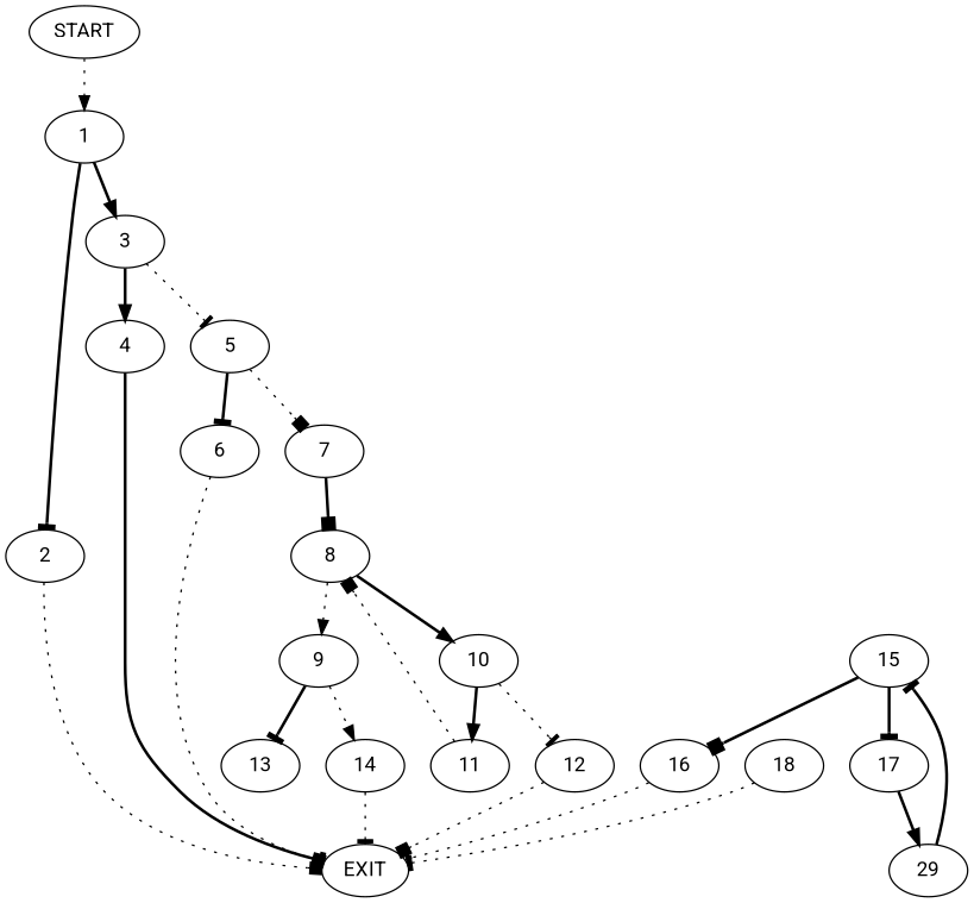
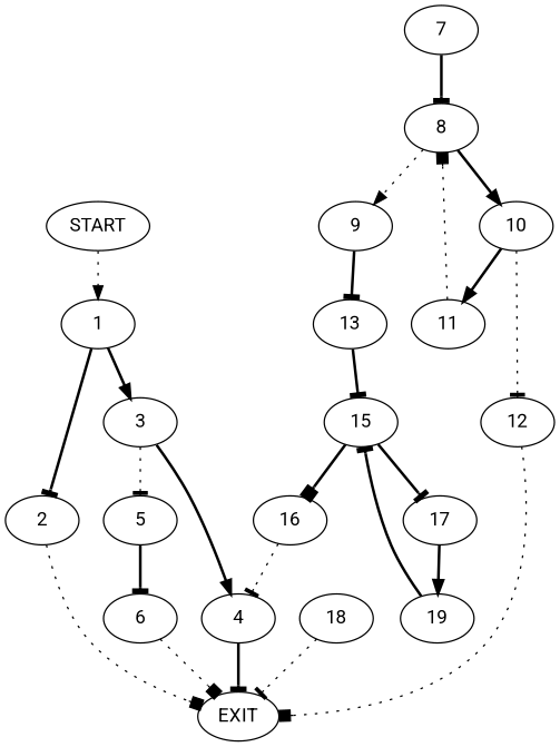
  digraph {
    fontname=Roboto
    node [fontname=Roboto]
    edge [arrowhead=tee fontname=Roboto style=bold]
    n1 [label=START]
    1
    2
    3
    n5 [label=EXIT]
    4
    5
    6
    7
    8
    9
    10
    13
-   14
    11
    12
    15
    16
    17
-   19 [label=29]
+   19
    18
    n1 -> 1 [arrowhead=normal style=dotted]
    1 -> 2
    1 -> 3 [arrowhead=normal]
    2 -> n5 [arrowhead=box style=dotted]
    3 -> 4 [arrowhead=normal]
    3 -> 5 [style=dotted]
    4 -> n5
    5 -> 6
-   5 -> 7 [arrowhead=box style=dotted]
    6 -> n5 [arrowhead=box style=dotted]
-   7 -> 8 [arrowhead=box]
+   7 -> 8
    8 -> 9 [arrowhead=normal style=dotted]
    8 -> 10 [arrowhead=normal]
    9 -> 13
-   9 -> 14 [arrowhead=normal style=dotted]
    10 -> 11 [arrowhead=normal]
    10 -> 12 [style=dotted]
-   14 -> n5 [style=dotted]
+   13 -> 15
    11 -> 8 [arrowhead=box style=dotted]
    12 -> n5 [arrowhead=box style=dotted]
    15 -> 16 [arrowhead=box]
    15 -> 17
-   16 -> n5 [style=dotted]
+   16 -> 4 [style=dotted]
    17 -> 19 [arrowhead=normal]
    19 -> 15
    18 -> n5 [style=dotted]
  }
